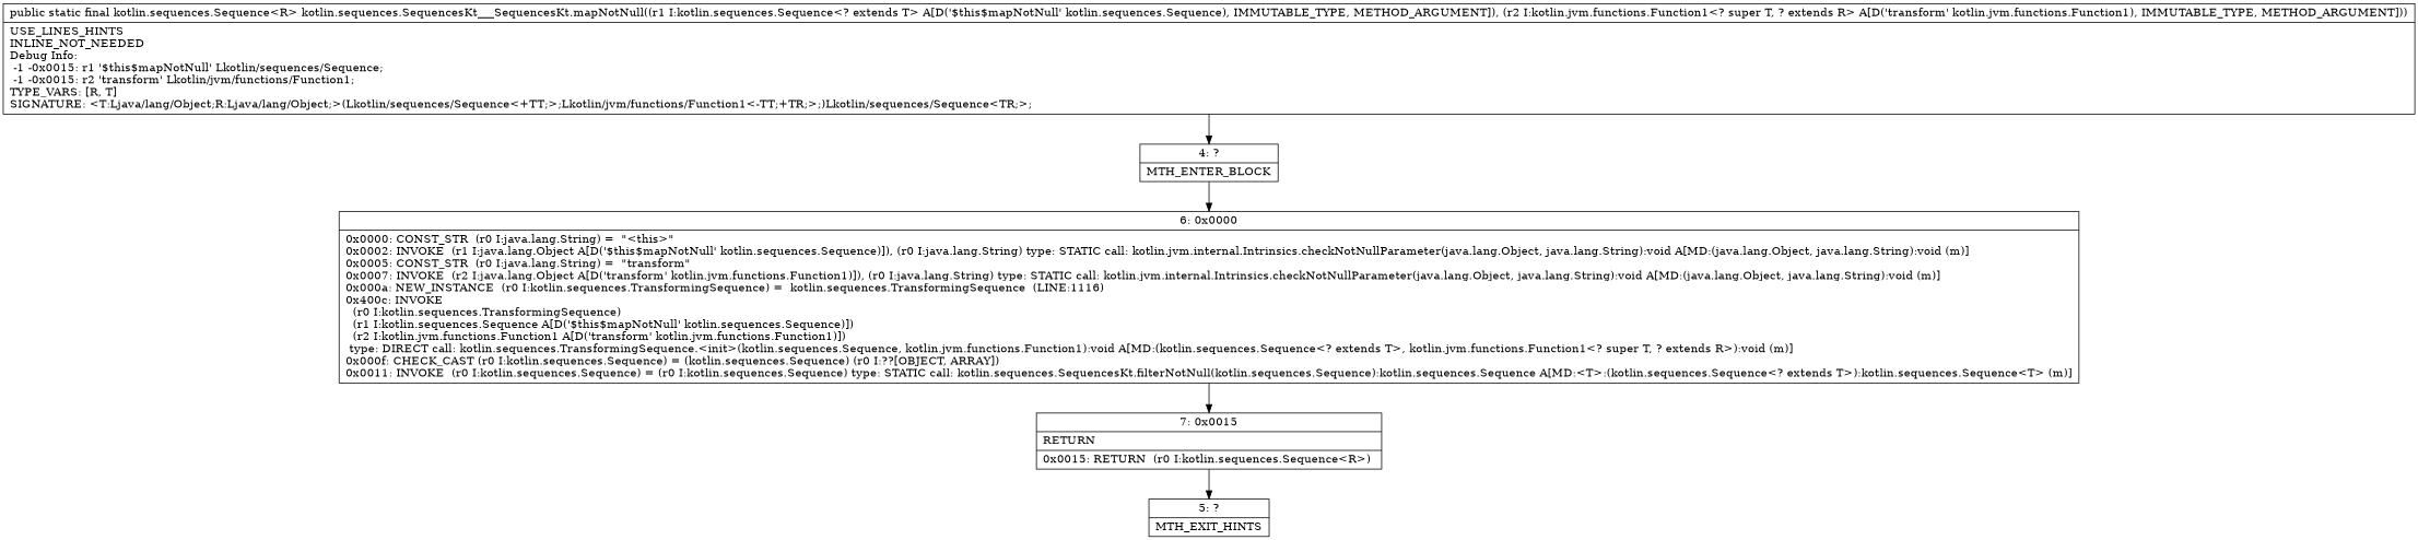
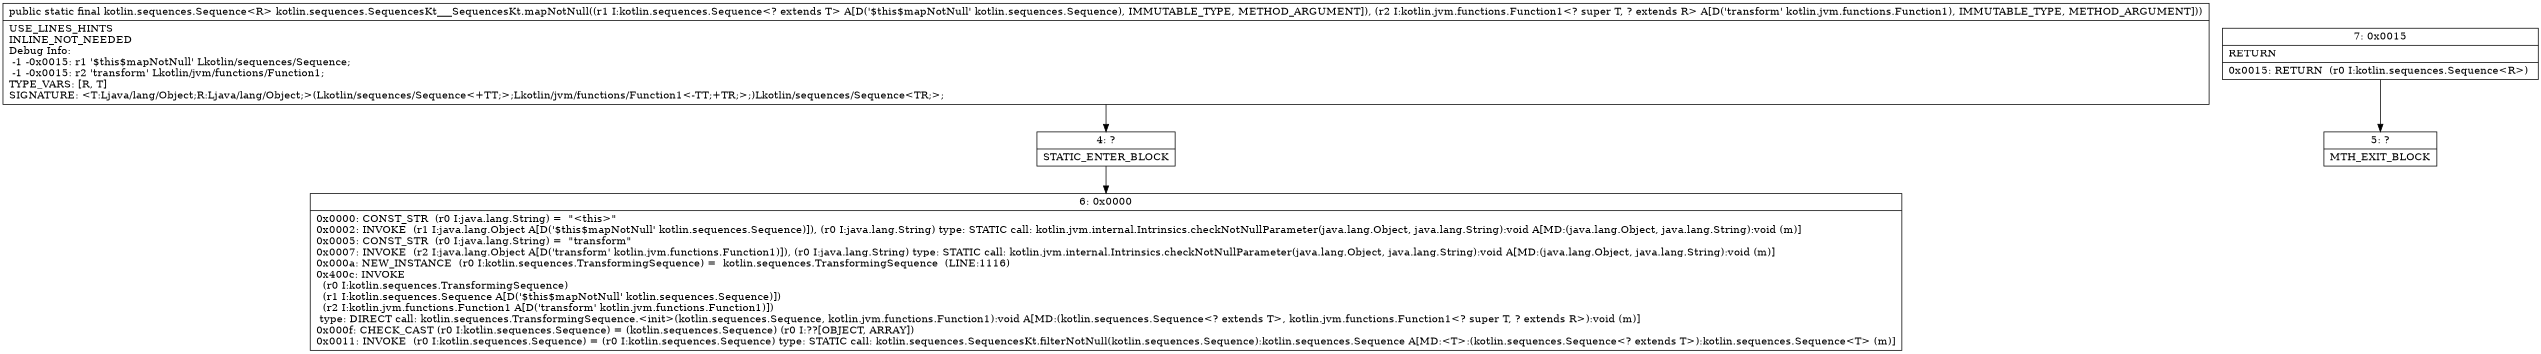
  digraph {
    node [shape=record]
-   n1 [label="{4\:\ ?|MTH_ENTER_BLOCK\l}"]
+   n1 [label="{4\:\ ?|STATIC_ENTER_BLOCK\l}"]
    n2 [label="{6\:\ 0x0000|0x0000: CONST_STR  (r0 I:java.lang.String) =  \"\<this\>\" \l0x0002: INVOKE  (r1 I:java.lang.Object A[D('$this$mapNotNull' kotlin.sequences.Sequence)]), (r0 I:java.lang.String) type: STATIC call: kotlin.jvm.internal.Intrinsics.checkNotNullParameter(java.lang.Object, java.lang.String):void A[MD:(java.lang.Object, java.lang.String):void (m)]\l0x0005: CONST_STR  (r0 I:java.lang.String) =  \"transform\" \l0x0007: INVOKE  (r2 I:java.lang.Object A[D('transform' kotlin.jvm.functions.Function1)]), (r0 I:java.lang.String) type: STATIC call: kotlin.jvm.internal.Intrinsics.checkNotNullParameter(java.lang.Object, java.lang.String):void A[MD:(java.lang.Object, java.lang.String):void (m)]\l0x000a: NEW_INSTANCE  (r0 I:kotlin.sequences.TransformingSequence) =  kotlin.sequences.TransformingSequence  (LINE:1116)\l0x400c: INVOKE  \l  (r0 I:kotlin.sequences.TransformingSequence)\l  (r1 I:kotlin.sequences.Sequence A[D('$this$mapNotNull' kotlin.sequences.Sequence)])\l  (r2 I:kotlin.jvm.functions.Function1 A[D('transform' kotlin.jvm.functions.Function1)])\l type: DIRECT call: kotlin.sequences.TransformingSequence.\<init\>(kotlin.sequences.Sequence, kotlin.jvm.functions.Function1):void A[MD:(kotlin.sequences.Sequence\<? extends T\>, kotlin.jvm.functions.Function1\<? super T, ? extends R\>):void (m)]\l0x000f: CHECK_CAST (r0 I:kotlin.sequences.Sequence) = (kotlin.sequences.Sequence) (r0 I:??[OBJECT, ARRAY]) \l0x0011: INVOKE  (r0 I:kotlin.sequences.Sequence) = (r0 I:kotlin.sequences.Sequence) type: STATIC call: kotlin.sequences.SequencesKt.filterNotNull(kotlin.sequences.Sequence):kotlin.sequences.Sequence A[MD:\<T\>:(kotlin.sequences.Sequence\<? extends T\>):kotlin.sequences.Sequence\<T\> (m)]\l}"]
    n3 [label="{7\:\ 0x0015|RETURN\l|0x0015: RETURN  (r0 I:kotlin.sequences.Sequence\<R\>) \l}"]
-   n4 [label="{5\:\ ?|MTH_EXIT_HINTS\l}"]
+   n4 [label="{5\:\ ?|MTH_EXIT_BLOCK\l}"]
    n5 [label="{public static final kotlin.sequences.Sequence\<R\> kotlin.sequences.SequencesKt___SequencesKt.mapNotNull((r1 I:kotlin.sequences.Sequence\<? extends T\> A[D('$this$mapNotNull' kotlin.sequences.Sequence), IMMUTABLE_TYPE, METHOD_ARGUMENT]), (r2 I:kotlin.jvm.functions.Function1\<? super T, ? extends R\> A[D('transform' kotlin.jvm.functions.Function1), IMMUTABLE_TYPE, METHOD_ARGUMENT]))  | USE_LINES_HINTS\lINLINE_NOT_NEEDED\lDebug Info:\l  \-1 \-0x0015: r1 '$this$mapNotNull' Lkotlin\/sequences\/Sequence;\l  \-1 \-0x0015: r2 'transform' Lkotlin\/jvm\/functions\/Function1;\lTYPE_VARS: [R, T]\lSIGNATURE: \<T:Ljava\/lang\/Object;R:Ljava\/lang\/Object;\>(Lkotlin\/sequences\/Sequence\<+TT;\>;Lkotlin\/jvm\/functions\/Function1\<\-TT;+TR;\>;)Lkotlin\/sequences\/Sequence\<TR;\>;\l}"]
    n1 -> n2
-   n2 -> n3
    n3 -> n4
    n5 -> n1
  }
